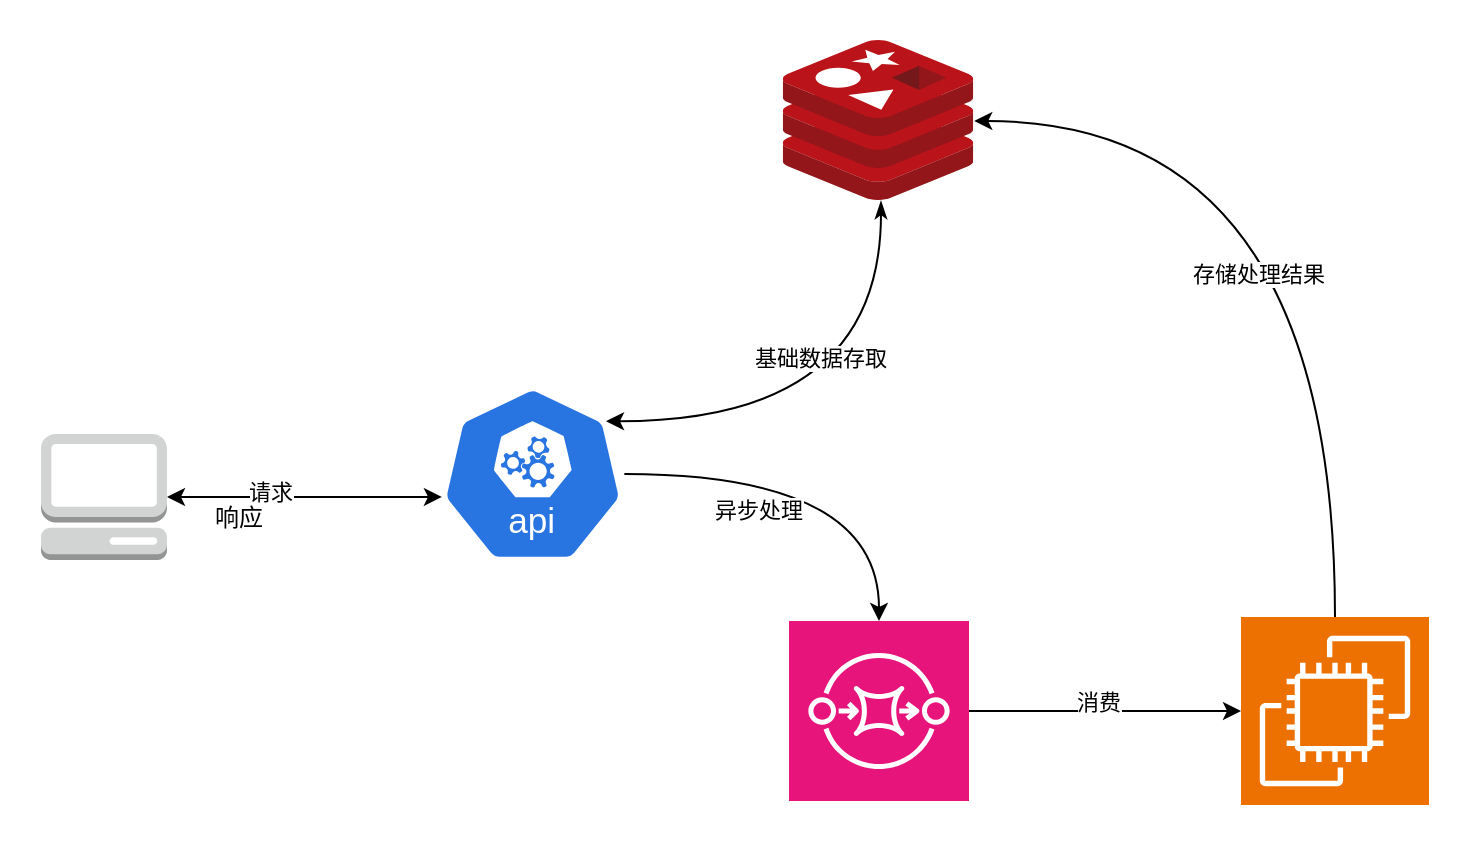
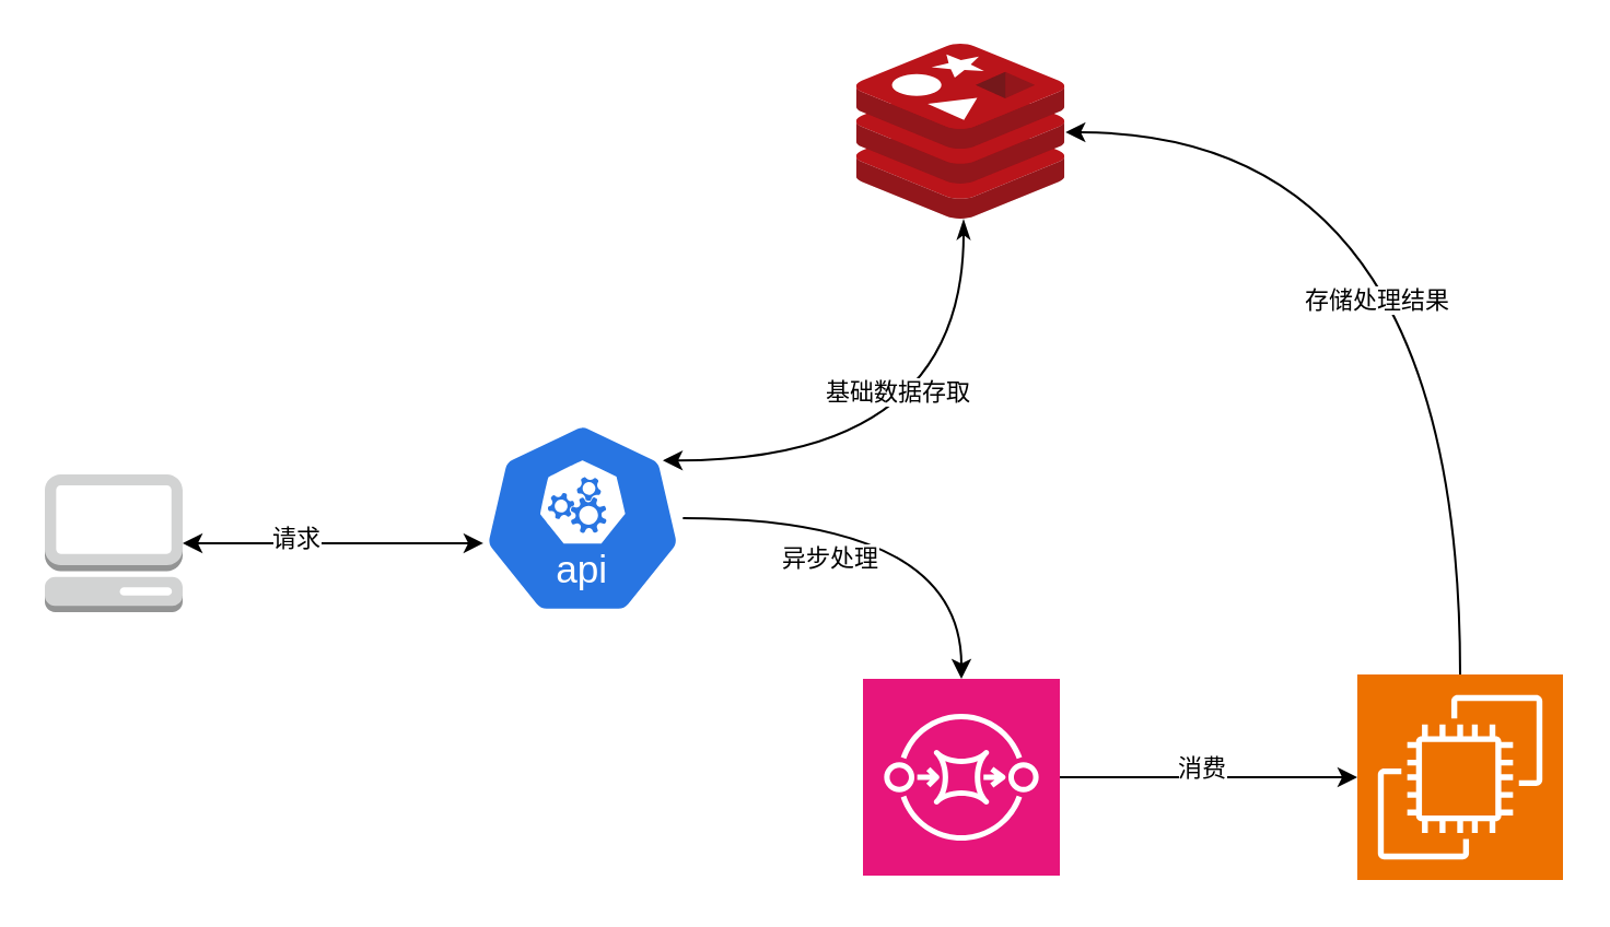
  <mxCell id="0" />
  <mxCell id="1" parent="0" />
  <mxCell id="2" value="" style="image;sketch=0;aspect=fixed;html=1;points=[];align=center;fontSize=12;image=img/lib/mscae/Cache_Redis_Product.svg;" vertex="1" parent="1"><mxGeometry x="391.38" y="20" width="95.24" height="80" as="geometry" /></mxCell>
  <mxCell id="3" value="" style="outlineConnect=0;dashed=0;verticalLabelPosition=bottom;verticalAlign=top;align=center;html=1;shape=mxgraph.aws3.management_console;fillColor=#D2D3D3;gradientColor=none;" vertex="1" parent="1"><mxGeometry x="20" y="216.5" width="63" height="63" as="geometry" /></mxCell>
  <mxCell id="4" style="edgeStyle=orthogonalEdgeStyle;rounded=0;orthogonalLoop=1;jettySize=auto;html=1;exitX=0.9;exitY=0.2;exitDx=0;exitDy=0;exitPerimeter=0;curved=1;endArrow=classicThin;endFill=1;startArrow=classic;startFill=1;" edge="1" parent="1" source="8" target="2"><mxGeometry relative="1" as="geometry"><Array as="points"><mxPoint x="440" y="210" /></Array></mxGeometry></mxCell>
  <mxCell id="5" value="基础数据存取" style="edgeLabel;html=1;align=center;verticalAlign=middle;resizable=0;points=[];" vertex="1" connectable="0" parent="4"><mxGeometry x="0.362" y="31" relative="1" as="geometry"><mxPoint as="offset" /></mxGeometry></mxCell>
  <mxCell id="6" style="edgeStyle=orthogonalEdgeStyle;rounded=0;orthogonalLoop=1;jettySize=auto;html=1;curved=1;" edge="1" parent="1" source="8" target="11"><mxGeometry relative="1" as="geometry" /></mxCell>
  <mxCell id="7" value="异步处理" style="edgeLabel;html=1;align=center;verticalAlign=middle;resizable=0;points=[];" vertex="1" connectable="0" parent="6"><mxGeometry x="-0.337" y="-17" relative="1" as="geometry"><mxPoint y="1" as="offset" /></mxGeometry></mxCell>
  <mxCell id="8" value="" style="aspect=fixed;sketch=0;html=1;dashed=0;whitespace=wrap;fillColor=#2875E2;strokeColor=#ffffff;points=[[0.005,0.63,0],[0.1,0.2,0],[0.9,0.2,0],[0.5,0,0],[0.995,0.63,0],[0.72,0.99,0],[0.5,1,0],[0.28,0.99,0]];shape=mxgraph.kubernetes.icon2;kubernetesLabel=1;prIcon=api" vertex="1" parent="1"><mxGeometry x="220" y="192.5" width="91.67" height="88" as="geometry" /></mxCell>
  <mxCell id="9" style="edgeStyle=orthogonalEdgeStyle;rounded=0;orthogonalLoop=1;jettySize=auto;html=1;" edge="1" parent="1" source="11" target="17"><mxGeometry relative="1" as="geometry" /></mxCell>
  <mxCell id="10" value="消费" style="edgeLabel;html=1;align=center;verticalAlign=middle;resizable=0;points=[];" vertex="1" connectable="0" parent="9"><mxGeometry x="-0.059" y="5" relative="1" as="geometry"><mxPoint as="offset" /></mxGeometry></mxCell>
  <mxCell id="11" value="" style="sketch=0;points=[[0,0,0],[0.25,0,0],[0.5,0,0],[0.75,0,0],[1,0,0],[0,1,0],[0.25,1,0],[0.5,1,0],[0.75,1,0],[1,1,0],[0,0.25,0],[0,0.5,0],[0,0.75,0],[1,0.25,0],[1,0.5,0],[1,0.75,0]];outlineConnect=0;fontColor=#232F3E;fillColor=#E7157B;strokeColor=#ffffff;dashed=0;verticalLabelPosition=bottom;verticalAlign=top;align=center;html=1;fontSize=12;fontStyle=0;aspect=fixed;shape=mxgraph.aws4.resourceIcon;resIcon=mxgraph.aws4.sqs;" vertex="1" parent="1"><mxGeometry x="394" y="310" width="90" height="90" as="geometry" /></mxCell>
  <mxCell id="12" style="edgeStyle=orthogonalEdgeStyle;rounded=0;orthogonalLoop=1;jettySize=auto;html=1;entryX=0.005;entryY=0.63;entryDx=0;entryDy=0;entryPerimeter=0;startArrow=classic;startFill=1;" edge="1" parent="1" source="3" target="8"><mxGeometry relative="1" as="geometry" /></mxCell>
  <mxCell id="13" value="请求" style="edgeLabel;html=1;align=center;verticalAlign=middle;resizable=0;points=[];" vertex="1" connectable="0" parent="12"><mxGeometry x="-0.259" y="3" relative="1" as="geometry"><mxPoint as="offset" /></mxGeometry></mxCell>
- <mxCell id="14" value="响应" style="text;html=1;align=center;verticalAlign=middle;resizable=0;points=[];autosize=1;strokeColor=none;fillColor=none;" vertex="1" parent="1"><mxGeometry x="94" y="244" width="50" height="30" as="geometry" /></mxCell>
  <mxCell id="15" style="edgeStyle=orthogonalEdgeStyle;rounded=0;orthogonalLoop=1;jettySize=auto;html=1;curved=1;" edge="1" parent="1" source="17" target="2"><mxGeometry relative="1" as="geometry"><Array as="points"><mxPoint x="667" y="60" /></Array></mxGeometry></mxCell>
  <mxCell id="16" value="存储处理结果" style="edgeLabel;html=1;align=center;verticalAlign=middle;resizable=0;points=[];" vertex="1" connectable="0" parent="15"><mxGeometry x="-0.197" y="39" relative="1" as="geometry"><mxPoint as="offset" /></mxGeometry></mxCell>
  <mxCell id="17" value="" style="sketch=0;points=[[0,0,0],[0.25,0,0],[0.5,0,0],[0.75,0,0],[1,0,0],[0,1,0],[0.25,1,0],[0.5,1,0],[0.75,1,0],[1,1,0],[0,0.25,0],[0,0.5,0],[0,0.75,0],[1,0.25,0],[1,0.5,0],[1,0.75,0]];outlineConnect=0;fontColor=#232F3E;fillColor=#ED7100;strokeColor=#ffffff;dashed=0;verticalLabelPosition=bottom;verticalAlign=top;align=center;html=1;fontSize=12;fontStyle=0;aspect=fixed;shape=mxgraph.aws4.resourceIcon;resIcon=mxgraph.aws4.ec2;" vertex="1" parent="1"><mxGeometry x="620" y="308" width="94" height="94" as="geometry" /></mxCell>
